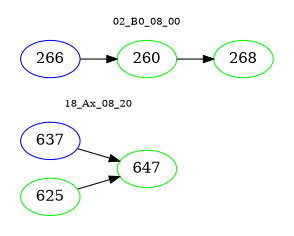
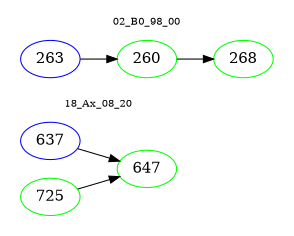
  digraph {
    rankdir=LR
    node [color=green]
    edge [color=black]
    n1 [color=blue label=637]
-   n2 [label=625]
+   n2 [label=725]
    n3 [label=647]
-   n4 [color=blue label=266]
+   n4 [color=blue label=263]
    n5 [label=260]
    n6 [label=268]
    subgraph cluster_1 {
      color=white
      fontsize=10
      label="18_Ax_08_20"
      n1
      n2
      n3
    }
    subgraph cluster_2 {
      color=white
      fontsize=10
-     label="02_B0_08_00"
+     label="02_B0_98_00"
      n4
      n5
      n6
    }
    n1 -> n3
    n2 -> n3
    n4 -> n5
    n5 -> n6
  }
